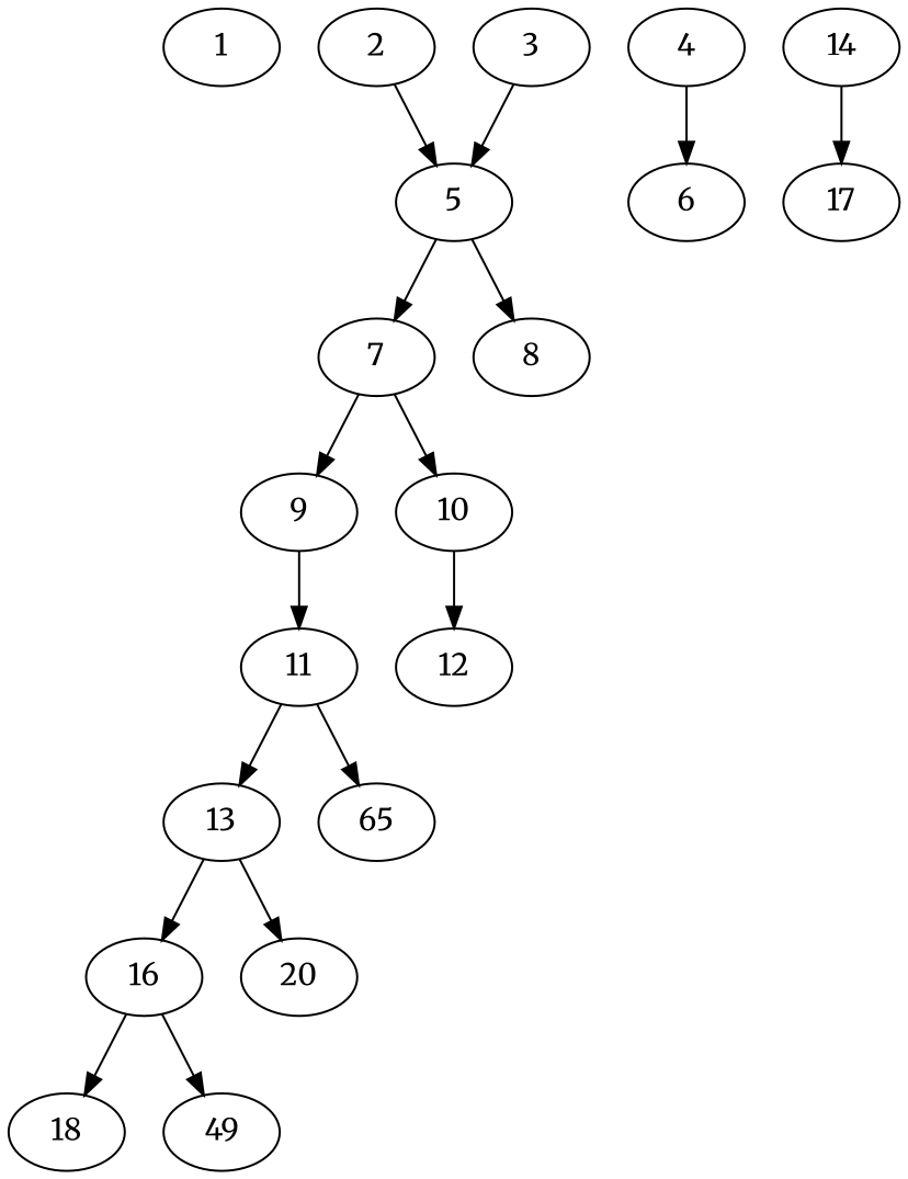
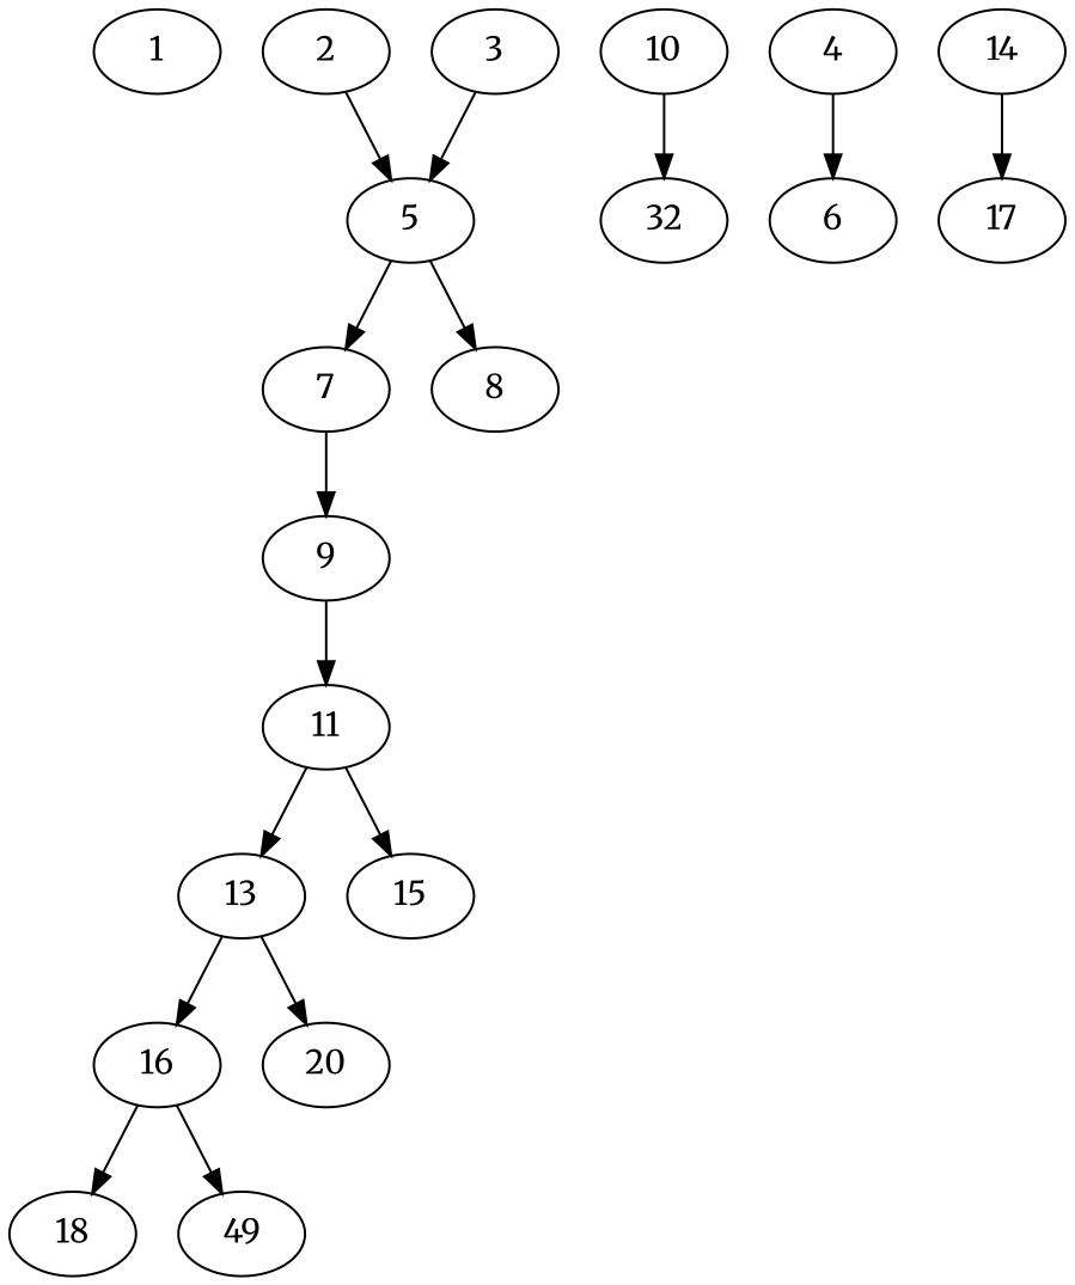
  digraph {
    fontname=Merriweather
    node [alpha=0.02 fontname=Merriweather]
    edge [fontname=Merriweather]
    1 [alpha=0.19 expect_size=39345152]
    2 [expect_size=50763776]
    5 [alpha=0.10 expect_size=10253312]
    7 [alpha=0.07 expect_size=36373504]
    8 [alpha=0.17 expect_size=49072128]
    9 [alpha=0.01 expect_size=10652672]
    10 [alpha=0.07 expect_size=34881536]
    3 [alpha=0.12 expect_size=12801024]
    4 [alpha=0.10 expect_size=42760192]
    6 [alpha=0.00 expect_size=33746944]
    11 [alpha=0.20 expect_size=17218560]
-   12 [expect_size=14103552]
+   12 [expect_size=14103552 label=32]
    13 [alpha=0.06 expect_size=18641920]
-   15 [expect_size=23060480 label=65]
+   15 [expect_size=23060480]
    16 [alpha=0.10 expect_size=47453184]
    20 [alpha=0.13 expect_size=12512256]
    14 [alpha=0.03 expect_size=45907968]
    17 [alpha=0.13 expect_size=47945728]
    18 [alpha=0.14 expect_size=17815552]
    n20 [alpha=0.01 expect_size=9949184 label=49]
    2 -> 5
    5 -> 7
    5 -> 8
    7 -> 9
-   7 -> 10
    9 -> 11
    10 -> 12
    3 -> 5
    4 -> 6
    11 -> 13
    11 -> 15
    13 -> 16
    13 -> 20
    16 -> 18
    16 -> n20
    14 -> 17
  }
